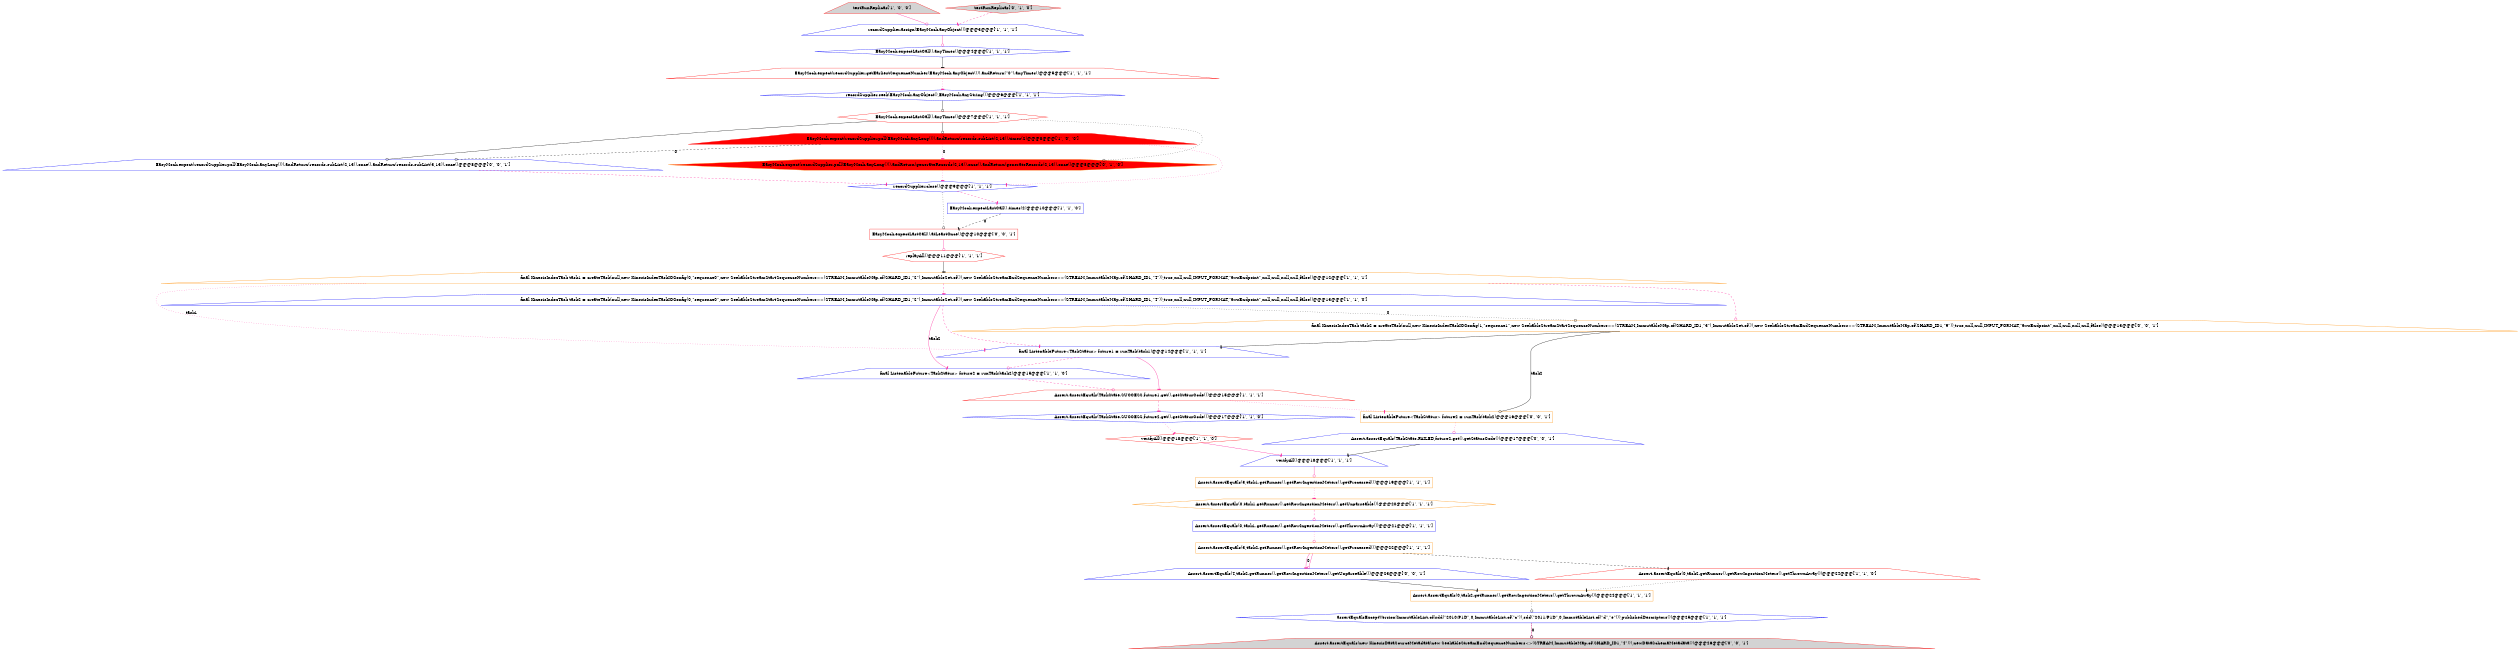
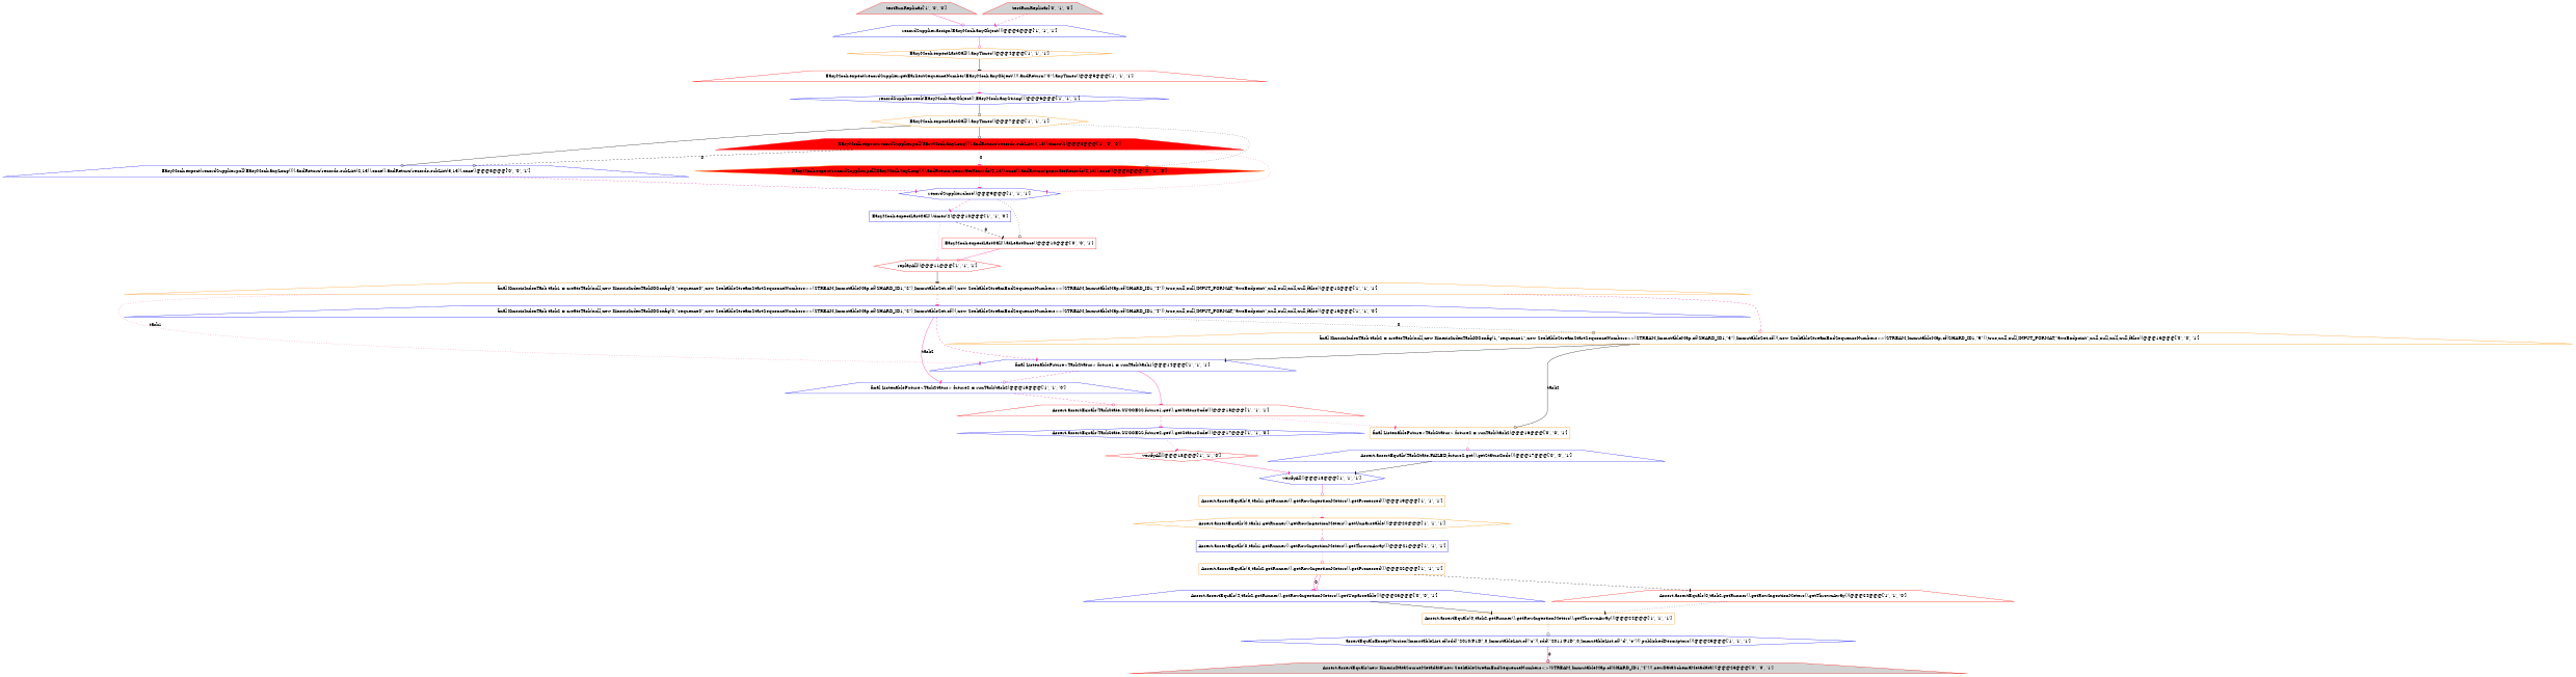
  digraph {
    node [color=blue fillcolor=white shape=trapezium style=filled]
    edge [arrowhead=tee color=deeppink style=solid]
    n1 [label="final ListenableFuture<TaskStatus> future2 = runTask(task2)@@@15@@@['1', '1', '0']"]
    n2 [color=red label="Assert.assertEquals(TaskState.SUCCESS,future1.get().getStatusCode())@@@15@@@['1', '1', '1']"]
    n3 [color=darkorange label="final ListenableFuture<TaskStatus> future2 = runTask(task2)@@@16@@@['0', '0', '1']" shape=box]
    n4 [label="Assert.assertEquals(TaskState.SUCCESS,future2.get().getStatusCode())@@@17@@@['1', '1', '0']" shape=diamond]
    n5 [color=red label="verifyAll()@@@18@@@['1', '1', '0']" shape=diamond]
-   n6 [label="verifyAll()@@@18@@@['1', '1', '1']"]
+   n6 [label="verifyAll()@@@18@@@['1', '1', '1']" shape=hexagon]
    n7 [color=darkorange label="Assert.assertEquals(3,task1.getRunner().getRowIngestionMeters().getProcessed())@@@19@@@['1', '1', '1']" shape=box]
    n8 [color=darkorange label="Assert.assertEquals(0,task1.getRunner().getRowIngestionMeters().getUnparseable())@@@20@@@['1', '1', '1']" shape=hexagon]
    n9 [label="Assert.assertEquals(0,task1.getRunner().getRowIngestionMeters().getThrownAway())@@@21@@@['1', '1', '1']" shape=box]
    n10 [label="recordSupplier.assign(EasyMock.anyObject())@@@3@@@['1', '1', '1']"]
-   n11 [label="EasyMock.expectLastCall().anyTimes()@@@4@@@['1', '1', '1']" shape=diamond]
+   n11 [color=darkorange label="EasyMock.expectLastCall().anyTimes()@@@4@@@['1', '1', '1']" shape=diamond]
    n12 [label="recordSupplier.seek(EasyMock.anyObject(),EasyMock.anyString())@@@6@@@['1', '1', '1']" shape=diamond]
-   n13 [color=red label="EasyMock.expectLastCall().anyTimes()@@@7@@@['1', '1', '1']" shape=hexagon]
+   n13 [color=darkorange label="EasyMock.expectLastCall().anyTimes()@@@7@@@['1', '1', '1']" shape=hexagon]
    n14 [color=red fillcolor=red label="EasyMock.expect(recordSupplier.poll(EasyMock.anyLong())).andReturn(records.subList(2,13)).times(2)@@@8@@@['1', '0', '0']"]
    n15 [color=darkorange fillcolor=red label="EasyMock.expect(recordSupplier.poll(EasyMock.anyLong())).andReturn(generateRecords(2,13)).once().andReturn(generateRecords(2,13)).once()@@@8@@@['0', '1', '0']" shape=hexagon]
    n16 [label="EasyMock.expect(recordSupplier.poll(EasyMock.anyLong())).andReturn(records.subList(2,13)).once().andReturn(records.subList(3,13)).once()@@@8@@@['0', '0', '1']"]
-   n17 [label="recordSupplier.close()@@@9@@@['1', '1', '1']" shape=diamond]
+   n17 [label="recordSupplier.close()@@@9@@@['1', '1', '1']" shape=hexagon]
    n18 [label="EasyMock.expectLastCall().times(2)@@@10@@@['1', '1', '0']" shape=box]
    n19 [color=red label="EasyMock.expectLastCall().atLeastOnce()@@@10@@@['0', '0', '1']" shape=box]
    n20 [label="final ListenableFuture<TaskStatus> future1 = runTask(task1)@@@14@@@['1', '1', '1']"]
    n21 [color=darkorange label="final KinesisIndexTask task1 = createTask(null,new KinesisIndexTaskIOConfig(0,\"sequence0\",new SeekableStreamStartSequenceNumbers<>(STREAM,ImmutableMap.of(SHARD_ID1,\"2\"),ImmutableSet.of()),new SeekableStreamEndSequenceNumbers<>(STREAM,ImmutableMap.of(SHARD_ID1,\"4\")),true,null,null,INPUT_FORMAT,\"awsEndpoint\",null,null,null,null,false))@@@12@@@['1', '1', '1']"]
    n22 [label="final KinesisIndexTask task2 = createTask(null,new KinesisIndexTaskIOConfig(0,\"sequence0\",new SeekableStreamStartSequenceNumbers<>(STREAM,ImmutableMap.of(SHARD_ID1,\"2\"),ImmutableSet.of()),new SeekableStreamEndSequenceNumbers<>(STREAM,ImmutableMap.of(SHARD_ID1,\"4\")),true,null,null,INPUT_FORMAT,\"awsEndpoint\",null,null,null,null,false))@@@13@@@['1', '1', '0']"]
    n23 [color=darkorange label="final KinesisIndexTask task2 = createTask(null,new KinesisIndexTaskIOConfig(1,\"sequence1\",new SeekableStreamStartSequenceNumbers<>(STREAM,ImmutableMap.of(SHARD_ID1,\"3\"),ImmutableSet.of()),new SeekableStreamEndSequenceNumbers<>(STREAM,ImmutableMap.of(SHARD_ID1,\"9\")),true,null,null,INPUT_FORMAT,\"awsEndpoint\",null,null,null,null,false))@@@13@@@['0', '0', '1']"]
    n24 [label="Assert.assertEquals(TaskState.FAILED,future2.get().getStatusCode())@@@17@@@['0', '0', '1']"]
    n25 [color=red fillcolor=lightgray label="testRunReplicas['1', '0', '0']"]
    n26 [color=red label="replayAll()@@@11@@@['1', '1', '1']" shape=hexagon]
    n27 [color=red label="EasyMock.expect(recordSupplier.getEarliestSequenceNumber(EasyMock.anyObject())).andReturn(\"0\").anyTimes()@@@5@@@['1', '1', '1']"]
    n28 [label="Assert.assertEquals(4,task2.getRunner().getRowIngestionMeters().getUnparseable())@@@23@@@['0', '0', '1']"]
    n29 [color=darkorange label="Assert.assertEquals(0,task2.getRunner().getRowIngestionMeters().getThrownAway())@@@24@@@['1', '1', '1']" shape=box]
    n30 [label="assertEqualsExceptVersion(ImmutableList.of(sdd(\"2010/P1D\",0,ImmutableList.of(\"c\")),sdd(\"2011/P1D\",0,ImmutableList.of(\"d\",\"e\"))),publishedDescriptors())@@@25@@@['1', '1', '1']" shape=hexagon]
    n31 [color=darkorange label="Assert.assertEquals(3,task2.getRunner().getRowIngestionMeters().getProcessed())@@@22@@@['1', '1', '1']" shape=box]
    n32 [color=red label="Assert.assertEquals(0,task2.getRunner().getRowIngestionMeters().getThrownAway())@@@24@@@['1', '1', '0']"]
    n33 [color=red fillcolor=lightgray label="Assert.assertEquals(new KinesisDataSourceMetadata(new SeekableStreamEndSequenceNumbers<>(STREAM,ImmutableMap.of(SHARD_ID1,\"4\"))),newDataSchemaMetadata())@@@26@@@['0', '0', '1']"]
-   n34 [color=red fillcolor=lightgray label="testRunReplicas['0', '1', '0']" shape=diamond]
+   n34 [color=red fillcolor=lightgray label="testRunReplicas['0', '1', '0']"]
    n1 -> n2 [arrowhead=odot style=dashed]
    n2 -> n3 [style=dotted]
    n2 -> n4 [style=dashed]
    n3 -> n24 [arrowhead=odot style=dotted]
    n4 -> n5 [style=dotted]
    n5 -> n6
    n6 -> n7 [arrowhead=odot]
    n7 -> n8 [style=dotted]
    n8 -> n9 [arrowhead=odot style=dashed]
    n9 -> n31 [arrowhead=odot style=dotted]
    n10 -> n11 [arrowhead=odot]
    n11 -> n27 [color=black]
    n12 -> n13 [arrowhead=odot color=black]
    n13 -> n14 [arrowhead=odot color=black]
    n13 -> n15 [arrowhead=odot color=black style=dotted]
    n13 -> n16 [arrowhead=odot color=black]
    n14 -> n15 [label=0 style=dotted]
    n14 -> n16 [arrowhead=odot color=black label=0 style=dashed]
    n14 -> n17 [style=dotted]
    n15 -> n17 [style=dotted]
    n16 -> n17 [style=dashed]
    n17 -> n18 [style=dashed]
    n17 -> n19 [arrowhead=odot color=black style=dotted]
    n18 -> n19 [color=black label=0 style=dashed]
+   n18 -> n26 [arrowhead=odot style=dotted]
    n19 -> n26 [arrowhead=odot]
    n20 -> n1 [arrowhead=odot style=dashed]
    n20 -> n2
    n21 -> n20 [label=task1 style=dotted]
    n21 -> n22 [style=dashed]
    n21 -> n23 [arrowhead=odot style=dashed]
    n22 -> n1 [label=task2]
    n22 -> n20 [style=dashed]
    n22 -> n23 [arrowhead=odot color=black label=0 style=dotted]
    n23 -> n3 [arrowhead=odot color=black label=task2]
    n23 -> n20 [color=black]
    n24 -> n6 [color=black]
    n25 -> n10 [arrowhead=odot]
    n26 -> n21 [color=black]
    n27 -> n12 [style=dotted]
    n28 -> n29 [color=black]
    n29 -> n30 [arrowhead=odot color=black style=dotted]
    n30 -> n33 [arrowhead=odot]
    n30 -> n33 [arrowhead=odot color=black label=0 style=dotted]
    n31 -> n28 [label=0]
    n31 -> n28 [arrowhead=odot]
    n31 -> n32 [color=black style=dashed]
    n32 -> n29 [color=black style=dotted]
    n34 -> n10 [style=dashed]
  }
